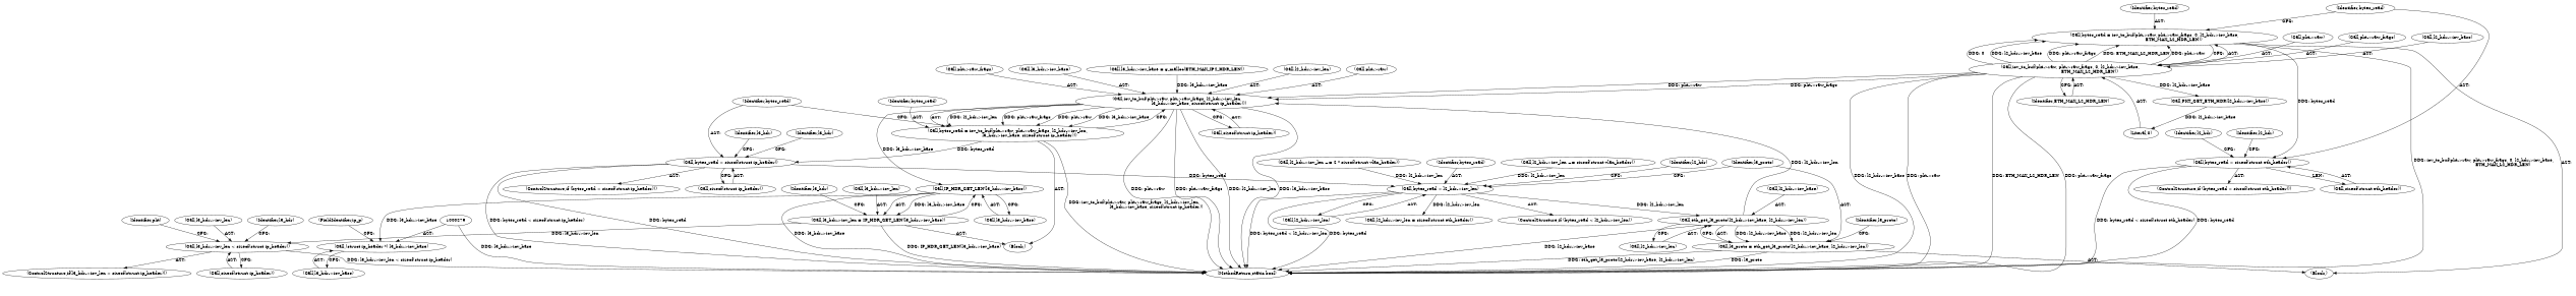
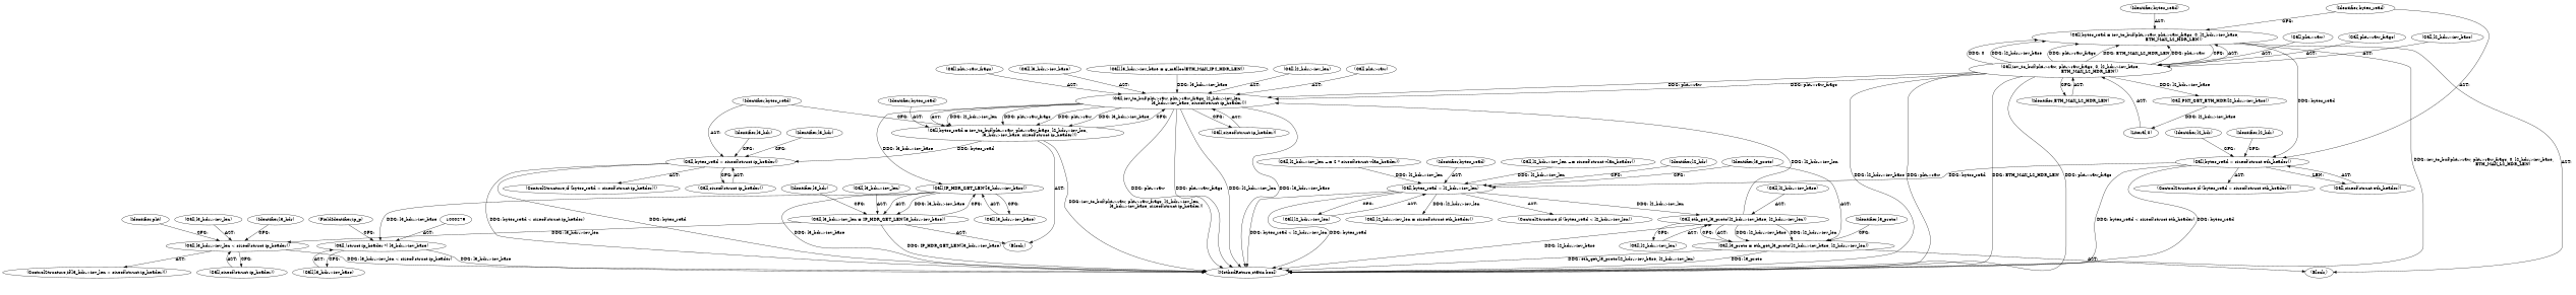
  digraph {
    n1 [label="(Call,bytes_read = iov_to_buf(pkt->raw, pkt->raw_frags, 0, l2_hdr->iov_base,\n                            ETH_MAX_L2_HDR_LEN))"]
    n2 [label="(Call,iov_to_buf(pkt->raw, pkt->raw_frags, 0, l2_hdr->iov_base,\n                            ETH_MAX_L2_HDR_LEN))"]
    n3 [label="(Call,bytes_read < sizeof(struct eth_header))"]
    n4 [label="(Block,)"]
    n5 [label="(MethodReturn,static bool)"]
    n6 [label="(Call,iov_to_buf(pkt->raw, pkt->raw_frags, l2_hdr->iov_len,\n                                l3_hdr->iov_base, sizeof(struct ip_header)))"]
    n7 [label="(Call,PKT_GET_ETH_HDR(l2_hdr->iov_base))"]
    n8 [label="(Identifier,ETH_MAX_L2_HDR_LEN)"]
    n9 [label="(Call,bytes_read < l2_hdr->iov_len)"]
    n10 [label="(ControlStructure,if (bytes_read < sizeof(struct eth_header)))"]
    n11 [label="(Call,sizeof(struct eth_header))"]
    n12 [label="(Call,bytes_read = iov_to_buf(pkt->raw, pkt->raw_frags, l2_hdr->iov_len,\n                                l3_hdr->iov_base, sizeof(struct ip_header)))"]
    n13 [label="(Call,IP_HDR_GET_LEN(l3_hdr->iov_base))"]
    n14 [label="(Call,sizeof(struct ip_header))"]
    n15 [label="(Literal,0)"]
    n16 [label="(Call,eth_get_l3_proto(l2_hdr->iov_base, l2_hdr->iov_len))"]
    n17 [label="(ControlStructure,if (bytes_read < l2_hdr->iov_len))"]
    n18 [label="(Call,l2_hdr->iov_len)"]
    n19 [label="(Call,l2_hdr->iov_len = sizeof(struct eth_header))"]
    n20 [label="(Call,l3_proto = eth_get_l3_proto(l2_hdr->iov_base, l2_hdr->iov_len))"]
    n21 [label="(Call,l2_hdr->iov_len)"]
    n22 [label="(Call,bytes_read < sizeof(struct ip_header))"]
    n23 [label="(Block,)"]
    n24 [label="(Call,l3_hdr->iov_len = IP_HDR_GET_LEN(l3_hdr->iov_base))"]
    n25 [label="(Call,(struct ip_header *) l3_hdr->iov_base)"]
    n26 [label="(Call,l3_hdr->iov_base)"]
    n27 [label="(Call,sizeof(struct ip_header))"]
    n28 [label="(ControlStructure,if (bytes_read < sizeof(struct ip_header)))"]
    n29 [label="(Call,l3_hdr->iov_len < sizeof(struct ip_header))"]
    n30 [label="(Call,l3_hdr->iov_base)"]
    n31 [label="(Call,sizeof(struct ip_header))"]
    n32 [label="(ControlStructure,if(l3_hdr->iov_len < sizeof(struct ip_header)))"]
    n33 [label="(Call,l3_hdr->iov_len)"]
    n34 [label="(Call,pkt->raw_frags)"]
    n35 [label="(Identifier,l3_hdr)"]
    n36 [label="(Identifier,bytes_read)"]
    n37 [label="(Identifier,l2_hdr)"]
    n38 [label="(Identifier,l3_hdr)"]
    n39 [label="(Identifier,l3_hdr)"]
    n40 [label="(Call,pkt->raw)"]
    n41 [label="(Call,l3_hdr->iov_base)"]
    n42 [label="(Call,l2_hdr->iov_base)"]
    n43 [label="(Identifier,bytes_read)"]
    n44 [label="(Call,l3_hdr->iov_base = g_malloc(ETH_MAX_IP4_HDR_LEN))"]
    n45 [label="(Identifier,l3_proto)"]
    n46 [label="(Call,l2_hdr->iov_len += sizeof(struct vlan_header))"]
    n47 [label="(Call,l2_hdr->iov_len)"]
    n48 [label="(Identifier,bytes_read)"]
    n49 [label="(Identifier,pkt)"]
    n50 [label="(FieldIdentifier,ip_p)"]
    n51 [label="(Identifier,l2_hdr)"]
    n52 [label="(Identifier,bytes_read)"]
    n53 [label="(Identifier,l2_hdr)"]
    n54 [label="(Call,pkt->raw_frags)"]
    n55 [label="(Call,l3_hdr->iov_len)"]
    n56 [label="(Call,l2_hdr->iov_len += 2 * sizeof(struct vlan_header))"]
    n57 [label="(Call,pkt->raw)"]
    n58 [label="(Identifier,bytes_read)"]
    n59 [label="(Identifier,l3_hdr)"]
    n60 [label="(Call,l2_hdr->iov_base)"]
    n61 [label="(Identifier,l3_proto)"]
    1000279
    n1 -> n2 [label="CFG: "]
    n1 -> n3 [label="DDG: bytes_read"]
    n1 -> n4 [label="AST: "]
    n1 -> n5 [label="DDG: iov_to_buf(pkt->raw, pkt->raw_frags, 0, l2_hdr->iov_base,\n                            ETH_MAX_L2_HDR_LEN)"]
    n2 -> n1 [label="AST: "]
    n2 -> n1 [label="DDG: 0"]
    n2 -> n1 [label="DDG: l2_hdr->iov_base"]
    n2 -> n1 [label="DDG: pkt->raw_frags"]
    n2 -> n1 [label="DDG: ETH_MAX_L2_HDR_LEN"]
    n2 -> n1 [label="DDG: pkt->raw"]
    n2 -> n5 [label="DDG: pkt->raw"]
    n2 -> n5 [label="DDG: ETH_MAX_L2_HDR_LEN"]
    n2 -> n5 [label="DDG: pkt->raw_frags"]
    n2 -> n5 [label="DDG: l2_hdr->iov_base"]
    n2 -> n6 [label="DDG: pkt->raw"]
    n2 -> n6 [label="DDG: pkt->raw_frags"]
    n2 -> n7 [label="DDG: l2_hdr->iov_base"]
    n2 -> n8 [label="CFG: "]
    n3 -> n5 [label="DDG: bytes_read < sizeof(struct eth_header)"]
    n3 -> n5 [label="DDG: bytes_read"]
-   n22 -> n9 [label="DDG: bytes_read"]
+   n3 -> n9 [label="DDG: bytes_read"]
    n3 -> n10 [label="AST: "]
    n3 -> n11 [label="LEN: "]
    n6 -> n5 [label="DDG: pkt->raw"]
    n6 -> n5 [label="DDG: pkt->raw_frags"]
    n6 -> n5 [label="DDG: l2_hdr->iov_len"]
    n6 -> n5 [label="DDG: l3_hdr->iov_base"]
    n6 -> n12 [label="AST: "]
    n6 -> n12 [label="DDG: l2_hdr->iov_len"]
    n6 -> n12 [label="DDG: pkt->raw_frags"]
    n6 -> n12 [label="DDG: pkt->raw"]
    n6 -> n12 [label="DDG: l3_hdr->iov_base"]
    n6 -> n13 [label="DDG: l3_hdr->iov_base"]
    n6 -> n14 [label="CFG: "]
    n7 -> n15 [label="DDG: l2_hdr->iov_base"]
    n8 -> n2 [label="AST: "]
    n9 -> n5 [label="DDG: bytes_read < l2_hdr->iov_len"]
    n9 -> n5 [label="DDG: bytes_read"]
    n9 -> n16 [label="DDG: l2_hdr->iov_len"]
    n9 -> n17 [label="AST: "]
    n9 -> n18 [label="CFG: "]
    n9 -> n19 [label="DDG: l2_hdr->iov_len"]
    n11 -> n3 [label="AST: "]
    n12 -> n5 [label="DDG: iov_to_buf(pkt->raw, pkt->raw_frags, l2_hdr->iov_len,\n                                l3_hdr->iov_base, sizeof(struct ip_header))"]
    n12 -> n6 [label="CFG: "]
    n12 -> n22 [label="DDG: bytes_read"]
    n12 -> n23 [label="AST: "]
    n13 -> n5 [label="DDG: l3_hdr->iov_base"]
    n13 -> n24 [label="AST: "]
    n13 -> n24 [label="DDG: l3_hdr->iov_base"]
    n13 -> n25 [label="DDG: l3_hdr->iov_base"]
    n13 -> n26 [label="CFG: "]
    n14 -> n6 [label="AST: "]
    n15 -> n2 [label="AST: "]
    n16 -> n5 [label="DDG: l2_hdr->iov_base"]
    n16 -> n6 [label="DDG: l2_hdr->iov_len"]
    n16 -> n20 [label="AST: "]
    n16 -> n20 [label="DDG: l2_hdr->iov_base"]
    n16 -> n20 [label="DDG: l2_hdr->iov_len"]
    n16 -> n21 [label="CFG: "]
    n18 -> n9 [label="AST: "]
    n20 -> n4 [label="AST: "]
    n20 -> n5 [label="DDG: eth_get_l3_proto(l2_hdr->iov_base, l2_hdr->iov_len)"]
    n20 -> n5 [label="DDG: l3_proto"]
    n20 -> n16 [label="CFG: "]
    n21 -> n16 [label="AST: "]
    n22 -> n5 [label="DDG: bytes_read"]
    n22 -> n5 [label="DDG: bytes_read < sizeof(struct ip_header)"]
    n22 -> n27 [label="CFG: "]
    n22 -> n28 [label="AST: "]
    n24 -> n5 [label="DDG: IP_HDR_GET_LEN(l3_hdr->iov_base)"]
    n24 -> n13 [label="CFG: "]
    n24 -> n23 [label="AST: "]
    n24 -> n29 [label="DDG: l3_hdr->iov_len"]
-   1000279 -> n5 [label="DDG: l3_hdr->iov_base"]
+   n25 -> n5 [label="DDG: l3_hdr->iov_base"]
    n25 -> n30 [label="CFG: "]
    n26 -> n13 [label="AST: "]
    n27 -> n22 [label="AST: "]
    n29 -> n5 [label="DDG: l3_hdr->iov_len < sizeof(struct ip_header)"]
    n29 -> n31 [label="CFG: "]
    n29 -> n32 [label="AST: "]
    n30 -> n25 [label="AST: "]
    n31 -> n29 [label="AST: "]
    n33 -> n24 [label="AST: "]
    n34 -> n6 [label="AST: "]
    n35 -> n29 [label="CFG: "]
    n36 -> n1 [label="AST: "]
    n37 -> n3 [label="CFG: "]
    n38 -> n22 [label="CFG: "]
    n39 -> n24 [label="CFG: "]
    n40 -> n2 [label="AST: "]
    n41 -> n6 [label="AST: "]
    n42 -> n16 [label="AST: "]
    n43 -> n9 [label="AST: "]
    n44 -> n6 [label="DDG: l3_hdr->iov_base"]
    n45 -> n20 [label="CFG: "]
    n46 -> n9 [label="DDG: l2_hdr->iov_len"]
    n47 -> n6 [label="AST: "]
    n48 -> n1 [label="CFG: "]
    n48 -> n3 [label="AST: "]
    n49 -> n29 [label="CFG: "]
    n50 -> n25 [label="CFG: "]
    n51 -> n9 [label="CFG: "]
    n52 -> n12 [label="CFG: "]
    n52 -> n22 [label="AST: "]
    n53 -> n3 [label="CFG: "]
    n54 -> n2 [label="AST: "]
    n55 -> n29 [label="AST: "]
    n56 -> n9 [label="DDG: l2_hdr->iov_len"]
    n57 -> n6 [label="AST: "]
    n58 -> n12 [label="AST: "]
    n59 -> n22 [label="CFG: "]
    n60 -> n2 [label="AST: "]
    n61 -> n9 [label="CFG: "]
    n61 -> n20 [label="AST: "]
    1000279 -> n25 [label="AST: "]
  }
